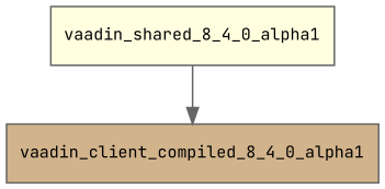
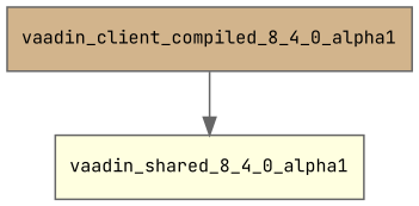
  digraph {
    fontname="JetBrains Mono"
    node [fontsize=10.0 shape=box style=filled color=gray40 fontname="JetBrains Mono"]
    vaadin_client_compiled_8_4_0_alpha1 [fillcolor=tan]
    vaadin_shared_8_4_0_alpha1 [fillcolor=lightyellow]
-   vaadin_shared_8_4_0_alpha1 -> vaadin_client_compiled_8_4_0_alpha1 [color=gray40 fontname="JetBrains Mono"]
+   vaadin_client_compiled_8_4_0_alpha1 -> vaadin_shared_8_4_0_alpha1 [color=gray40 fontname="JetBrains Mono"]
  }
